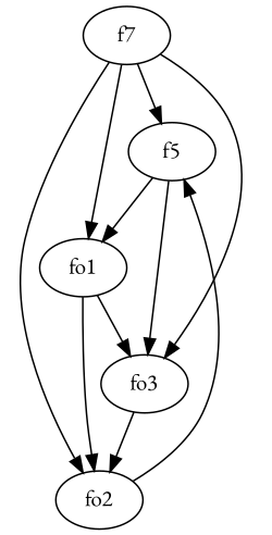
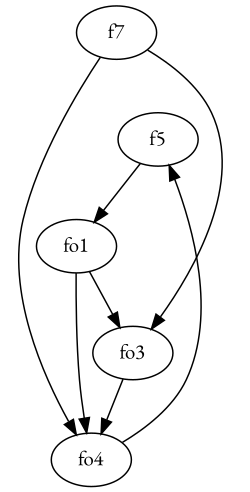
  strict digraph {
    fontname="EB Garamond"
    node [fontname="EB Garamond"]
    edge [fontname="EB Garamond" weight=2]
    n1 [label=f7]
    n2 [label=f5]
    fo1
-   fo2
+   fo2 [label=fo4]
    fo3
-   n1 -> n2
-   n1 -> fo1
    n1 -> fo2
    n1 -> fo3
    n2 -> fo1
-   n2 -> fo3
    fo1 -> fo2
    fo1 -> fo3
    fo2 -> n2
    fo3 -> fo2
  }
